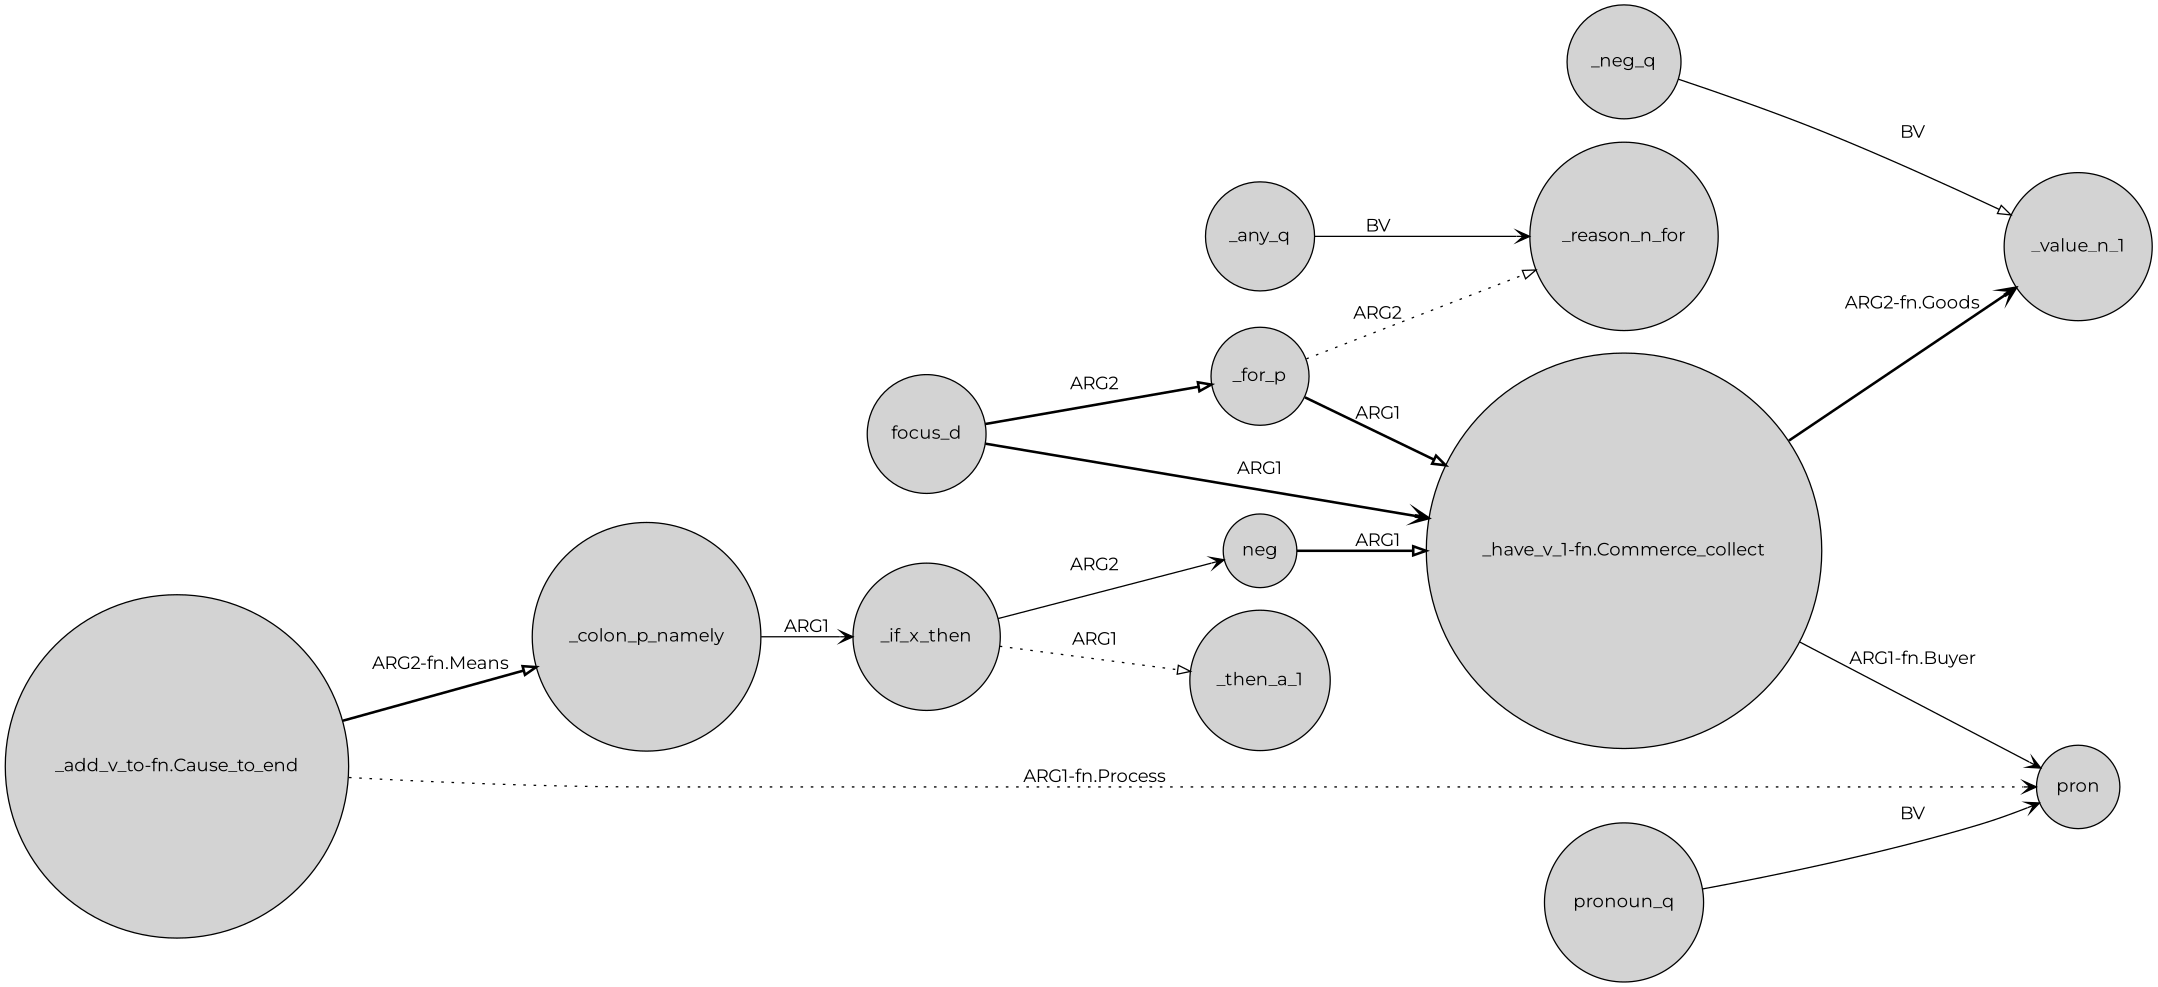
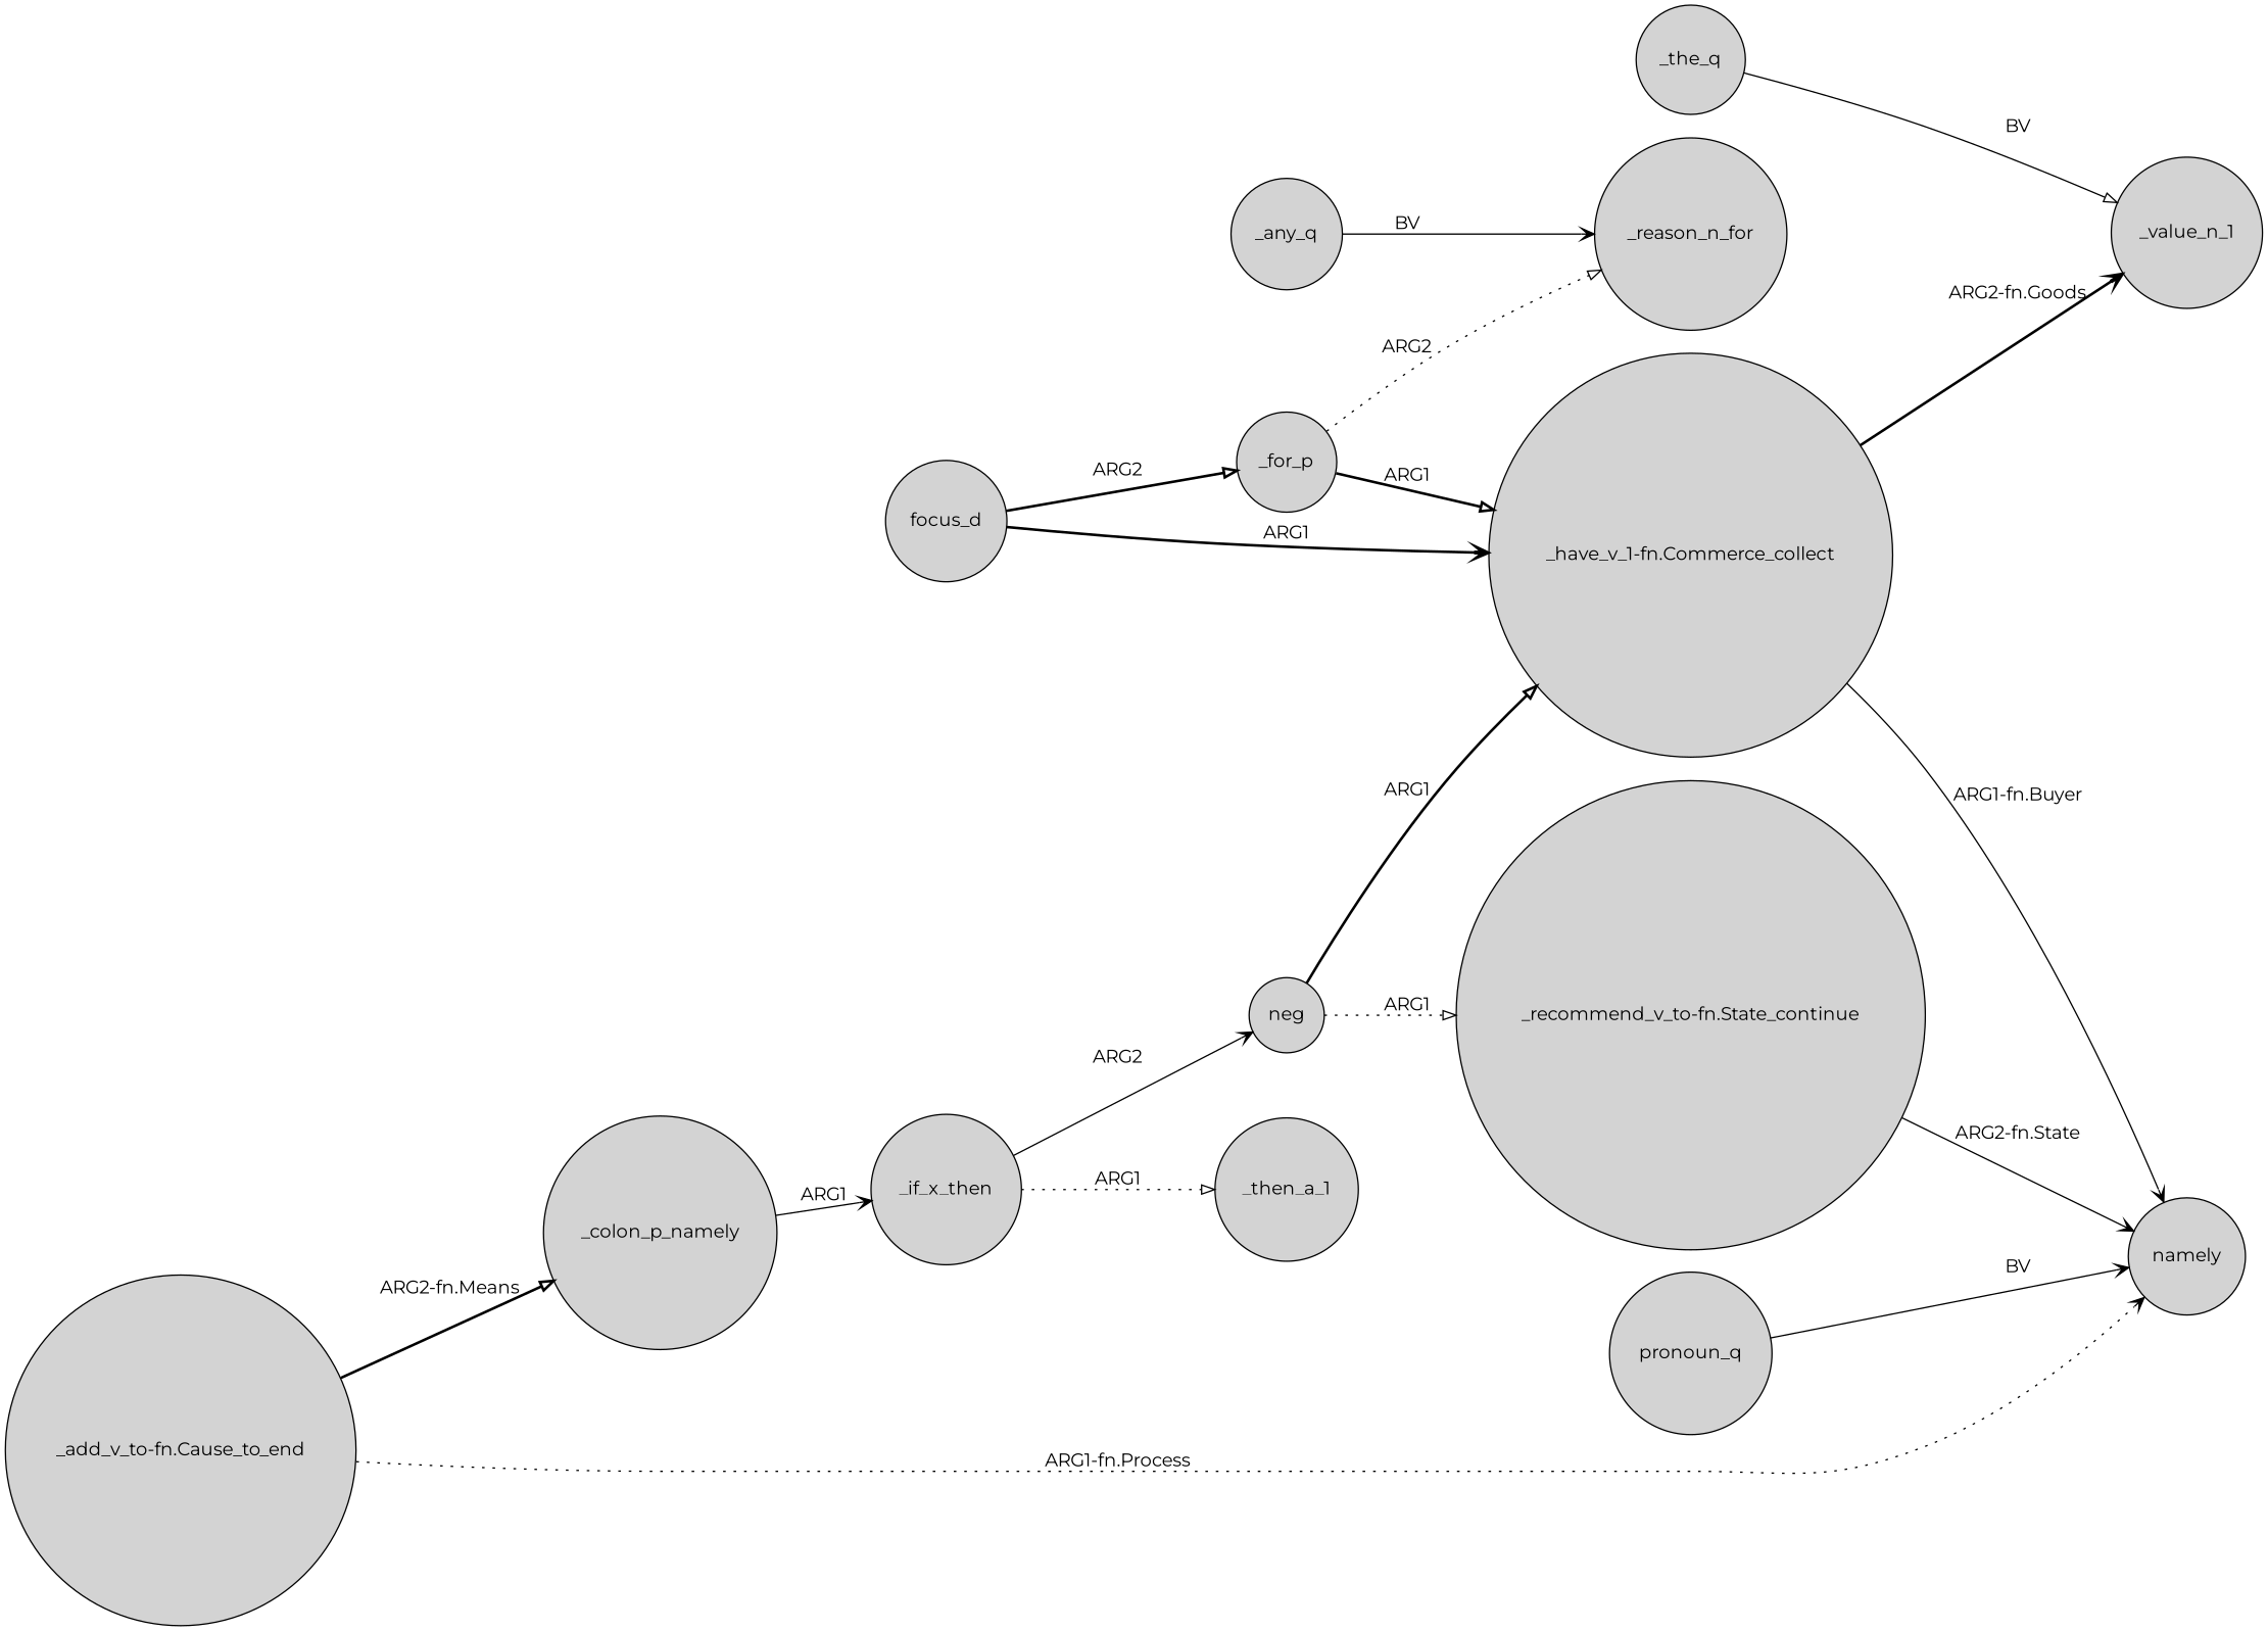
  digraph {
    fontname=Montserrat
    rankdir=LR
    node [fontname=Montserrat shape=circle style=filled]
    edge [arrowhead=vee fontname=Montserrat style=solid]
    neg
+   "_recommend_v_to-fn.State_continue"
    "_have_v_1-fn.Commerce_collect"
-   pron
+   pron [label=namely]
    _value_n_1
    _if_x_then
    _then_a_1
    "_add_v_to-fn.Cause_to_end"
    _colon_p_namely
    _for_p
    _reason_n_for
    focus_d
    _any_q
-   _the_q [label=_neg_q]
+   _the_q
    pronoun_q
+   neg -> "_recommend_v_to-fn.State_continue" [arrowhead=onormal label=ARG1 style=dotted]
    neg -> "_have_v_1-fn.Commerce_collect" [arrowhead=onormal label=ARG1 style=bold]
+   "_recommend_v_to-fn.State_continue" -> pron [label="ARG2-fn.State"]
    "_have_v_1-fn.Commerce_collect" -> pron [label="ARG1-fn.Buyer"]
    "_have_v_1-fn.Commerce_collect" -> _value_n_1 [label="ARG2-fn.Goods" style=bold]
    _if_x_then -> neg [label=ARG2]
    _if_x_then -> _then_a_1 [arrowhead=onormal label=ARG1 style=dotted]
    "_add_v_to-fn.Cause_to_end" -> pron [label="ARG1-fn.Process" style=dotted]
    "_add_v_to-fn.Cause_to_end" -> _colon_p_namely [arrowhead=onormal label="ARG2-fn.Means" style=bold]
    _colon_p_namely -> _if_x_then [label=ARG1]
    _for_p -> "_have_v_1-fn.Commerce_collect" [arrowhead=onormal label=ARG1 style=bold]
    _for_p -> _reason_n_for [arrowhead=onormal label=ARG2 style=dotted]
    focus_d -> "_have_v_1-fn.Commerce_collect" [label=ARG1 style=bold]
    focus_d -> _for_p [arrowhead=onormal label=ARG2 style=bold]
    _any_q -> _reason_n_for [label=BV]
    _the_q -> _value_n_1 [arrowhead=onormal label=BV]
    pronoun_q -> pron [label=BV]
  }
